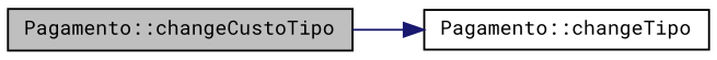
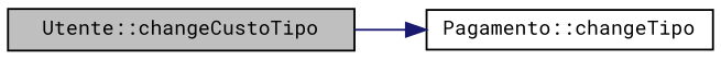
  digraph {
    rankdir=LR
    fontname="Roboto Mono"
    node [color=black fontname="Roboto Mono" fontsize=10 shape=record style=filled]
-   n1 [fillcolor=grey75 fontcolor=black height=0.2 label="Pagamento::changeCustoTipo" width=0.4]
+   n1 [fillcolor=grey75 fontcolor=black height=0.2 label="Utente::changeCustoTipo" width=0.4]
    n2 [fillcolor=white height=0.2 label="Pagamento::changeTipo" width=0.4]
    n1 -> n2 [color=midnightblue fontname="Roboto Mono" fontsize=10 labelfontname=Helvetica labelfontsize=10 style=solid]
  }
